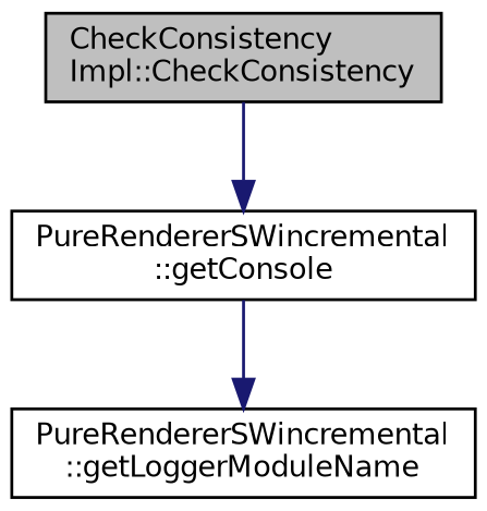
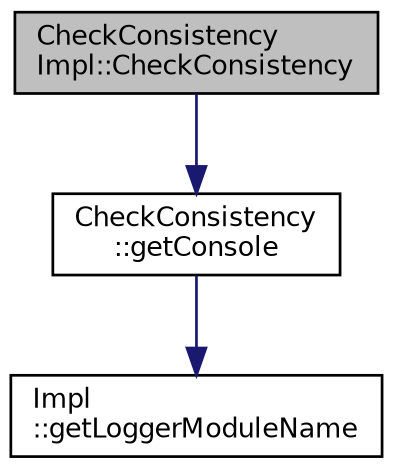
  digraph {
    rankdir=TB
    node [color=black fillcolor=white fontname=Helvetica fontsize=10 shape=record style=filled]
    edge [color=midnightblue fontname=Helvetica fontsize=10 labelfontname=Helvetica labelfontsize=10 style=solid]
    n1 [fillcolor=grey75 fontcolor=black height=0.2 label="CheckConsistency\lImpl::CheckConsistency" width=0.4]
-   n2 [height=0.2 label="PureRendererSWincremental\l::getConsole" width=0.4]
-   n3 [height=0.2 label="PureRendererSWincremental\l::getLoggerModuleName" width=0.4]
+   n2 [height=0.2 label="CheckConsistency\l::getConsole" width=0.4]
+   n3 [height=0.2 label="Impl\l::getLoggerModuleName" width=0.4]
    n1 -> n2
    n2 -> n3
  }
